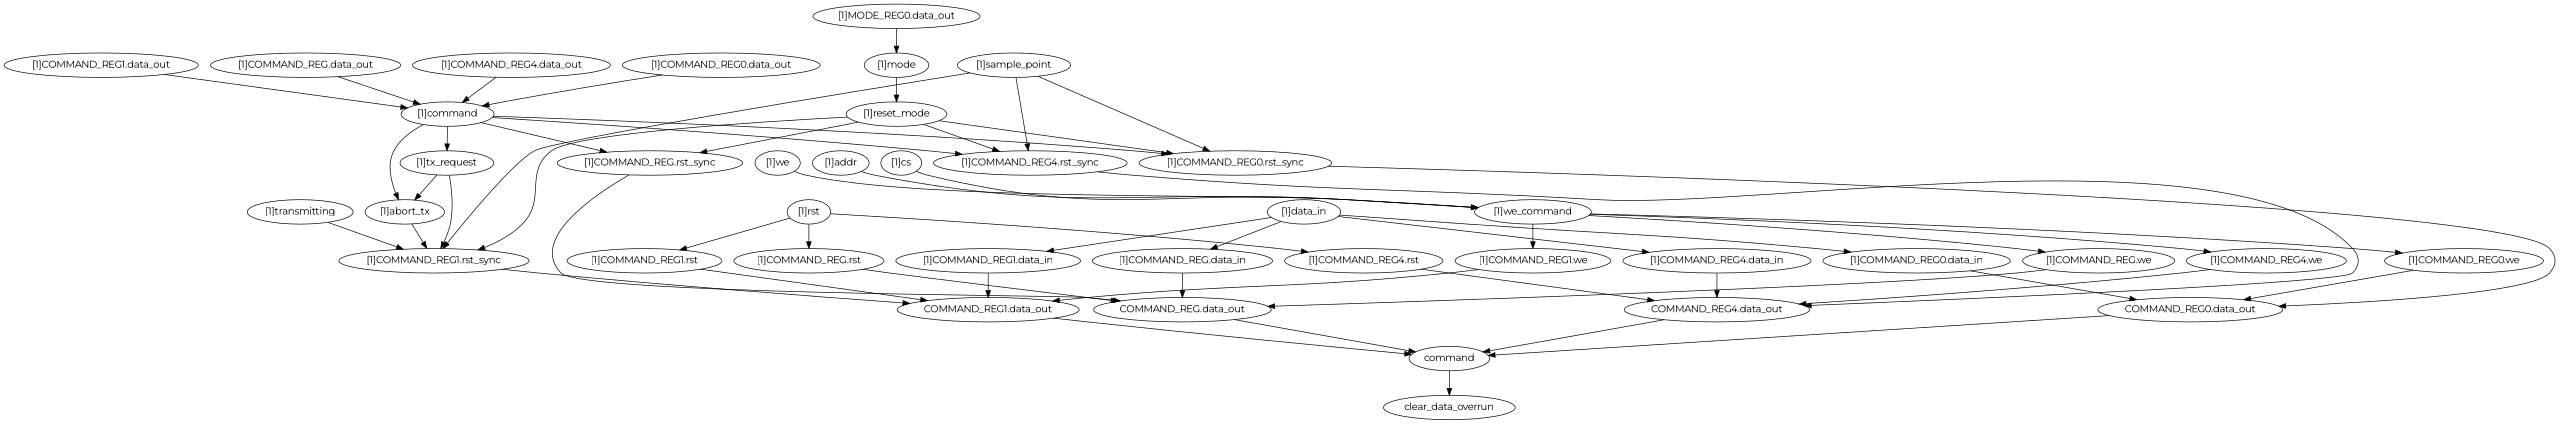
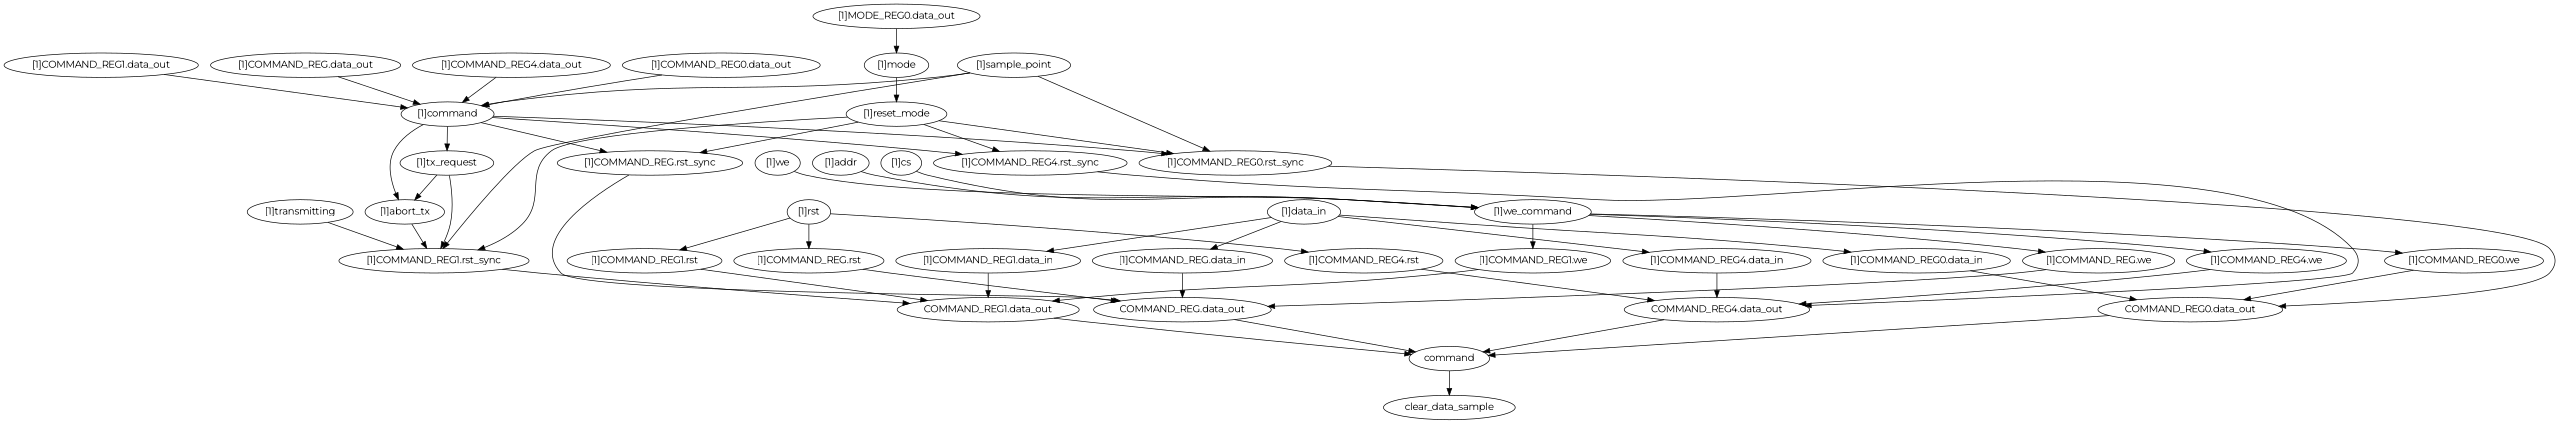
  strict digraph {
    fontname=Montserrat
    node [complexity=3 fontname=Montserrat importance=0.0298326542697 rank=0.00426180775282]
    edge [fontname=Montserrat]
    "[1]COMMAND_REG1.data_in" [complexity=4 importance=0.0262581479516 rank=0.0065645369879]
    "COMMAND_REG1.data_out" [complexity=2 importance=0.0242879680259 rank=0.0121439840129]
    command [complexity=2 importance=0.0174043206188 rank=0.00870216030942]
-   clear_data_overrun [complexity=0 importance=0.00251526661254 rank=0.0]
+   clear_data_overrun [complexity=0 importance=0.00251526661254 rank=0.0 label=clear_data_sample]
    "[1]rst" [importance=0.0749370096401 rank=0.0249790032134]
    "[1]COMMAND_REG4.rst" [importance=0.0732858016278 rank=0.0244286005426]
    "[1]COMMAND_REG.rst" [importance=0.0729945725872 rank=0.0243315241957]
    "[1]COMMAND_REG1.rst" [importance=0.0748230825193 rank=0.0249410275064]
    "COMMAND_REG4.data_out" [complexity=2 importance=0.023775541062 rank=0.011887770531]
    "COMMAND_REG.data_out" [complexity=2 importance=0.0236784647152 rank=0.0118392323576]
    "COMMAND_REG0.data_out" [complexity=2 importance=0.023775541062 rank=0.011887770531]
    "[1]cs" [complexity=7]
    "[1]we_command" [importance=0.0278902172168 rank=0.00929673907226]
    "[1]COMMAND_REG1.we" [importance=0.0264825007711 rank=0.00882750025704]
    "[1]COMMAND_REG0.we" [importance=0.0259700738073 rank=0.00865669126909]
    "[1]COMMAND_REG.we" [importance=0.0258729974604 rank=0.00862433248681]
    "[1]COMMAND_REG4.we" [importance=0.0259700738073 rank=0.00865669126909]
    "[1]COMMAND_REG4.data_out" [importance=0.0711571071219 rank=0.0237190357073]
    "[1]command" [importance=0.0647858866787 rank=0.0215952955596]
    "[1]COMMAND_REG.rst_sync" [importance=0.0498968326724 rank=0.0166322775575]
    "[1]tx_request" [complexity=6 importance=0.0575475273475 rank=0.00959125455792]
    "[1]COMMAND_REG4.rst_sync" [importance=0.0502851854756 rank=0.0167617284919]
    "[1]COMMAND_REG0.rst_sync" [importance=0.0502851854756 rank=0.0167617284919]
    "[1]abort_tx" [importance=0.055032260735 rank=0.0183440869117]
    "[1]COMMAND_REG1.rst_sync" [importance=0.0523372586709 rank=0.0174457528903]
    "[1]we" [complexity=7]
    "[1]COMMAND_REG0.data_in" [complexity=4 importance=0.0257457209877 rank=0.00643643024694]
    "[1]COMMAND_REG4.data_in" [complexity=4 importance=0.0257457209877 rank=0.00643643024694]
    "[1]mode" [complexity=5 importance=0.0578988650009 rank=0.0115797730002]
    "[1]reset_mode" [importance=0.0527054786913 rank=0.0175684928971]
    "[1]data_in" [complexity=4 importance=0.0275910816938 rank=0.00689777042346]
    "[1]COMMAND_REG.data_in" [complexity=4 importance=0.0256486446409 rank=0.00641216116022]
    "[1]COMMAND_REG0.data_out" [importance=0.0711571071219 rank=0.0237190357073]
    "[1]MODE_REG0.data_out" [complexity=5 importance=0.0644009578232 rank=0.0128801915646]
    "[1]sample_point" [importance=0.0522276225285 rank=0.0174092075095]
    "[1]COMMAND_REG1.data_out" [importance=0.0716695340858 rank=0.0238898446953]
    "[1]transmitting" [importance=0.0542796957239 rank=0.018093231908]
    "[1]COMMAND_REG.data_out" [importance=0.0710600307751 rank=0.023686676925]
    "[1]addr" [complexity=7]
    "[1]COMMAND_REG1.data_in" -> "COMMAND_REG1.data_out"
    "COMMAND_REG1.data_out" -> command
    command -> clear_data_overrun
    "[1]rst" -> "[1]COMMAND_REG4.rst"
    "[1]rst" -> "[1]COMMAND_REG.rst"
    "[1]rst" -> "[1]COMMAND_REG1.rst"
    "[1]COMMAND_REG4.rst" -> "COMMAND_REG4.data_out"
    "[1]COMMAND_REG.rst" -> "COMMAND_REG.data_out"
    "[1]COMMAND_REG1.rst" -> "COMMAND_REG1.data_out"
    "COMMAND_REG4.data_out" -> command
    "COMMAND_REG.data_out" -> command
    "COMMAND_REG0.data_out" -> command
    "[1]cs" -> "[1]we_command"
    "[1]we_command" -> "[1]COMMAND_REG1.we"
    "[1]we_command" -> "[1]COMMAND_REG0.we"
    "[1]we_command" -> "[1]COMMAND_REG.we"
    "[1]we_command" -> "[1]COMMAND_REG4.we"
    "[1]COMMAND_REG1.we" -> "COMMAND_REG1.data_out"
    "[1]COMMAND_REG0.we" -> "COMMAND_REG0.data_out"
    "[1]COMMAND_REG.we" -> "COMMAND_REG.data_out"
    "[1]COMMAND_REG4.we" -> "COMMAND_REG4.data_out"
    "[1]COMMAND_REG4.data_out" -> "[1]command"
    "[1]command" -> "[1]COMMAND_REG.rst_sync"
    "[1]command" -> "[1]tx_request"
    "[1]command" -> "[1]COMMAND_REG4.rst_sync"
    "[1]command" -> "[1]COMMAND_REG0.rst_sync"
    "[1]command" -> "[1]abort_tx"
    "[1]COMMAND_REG.rst_sync" -> "COMMAND_REG.data_out"
    "[1]tx_request" -> "[1]abort_tx"
    "[1]tx_request" -> "[1]COMMAND_REG1.rst_sync"
    "[1]COMMAND_REG4.rst_sync" -> "COMMAND_REG4.data_out"
    "[1]COMMAND_REG0.rst_sync" -> "COMMAND_REG0.data_out"
    "[1]abort_tx" -> "[1]COMMAND_REG1.rst_sync"
    "[1]COMMAND_REG1.rst_sync" -> "COMMAND_REG1.data_out"
    "[1]we" -> "[1]we_command"
    "[1]COMMAND_REG0.data_in" -> "COMMAND_REG0.data_out"
    "[1]COMMAND_REG4.data_in" -> "COMMAND_REG4.data_out"
    "[1]mode" -> "[1]reset_mode"
    "[1]reset_mode" -> "[1]COMMAND_REG.rst_sync"
    "[1]reset_mode" -> "[1]COMMAND_REG4.rst_sync"
    "[1]reset_mode" -> "[1]COMMAND_REG0.rst_sync"
    "[1]reset_mode" -> "[1]COMMAND_REG1.rst_sync"
    "[1]data_in" -> "[1]COMMAND_REG1.data_in"
    "[1]data_in" -> "[1]COMMAND_REG0.data_in"
    "[1]data_in" -> "[1]COMMAND_REG4.data_in"
    "[1]data_in" -> "[1]COMMAND_REG.data_in"
    "[1]COMMAND_REG.data_in" -> "COMMAND_REG.data_out"
    "[1]COMMAND_REG0.data_out" -> "[1]command"
    "[1]MODE_REG0.data_out" -> "[1]mode"
-   "[1]sample_point" -> "[1]COMMAND_REG4.rst_sync"
+   "[1]sample_point" -> "[1]command"
    "[1]sample_point" -> "[1]COMMAND_REG0.rst_sync"
    "[1]sample_point" -> "[1]COMMAND_REG1.rst_sync"
    "[1]COMMAND_REG1.data_out" -> "[1]command"
    "[1]transmitting" -> "[1]COMMAND_REG1.rst_sync"
    "[1]COMMAND_REG.data_out" -> "[1]command"
    "[1]addr" -> "[1]we_command"
  }
